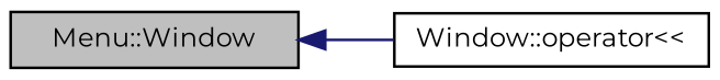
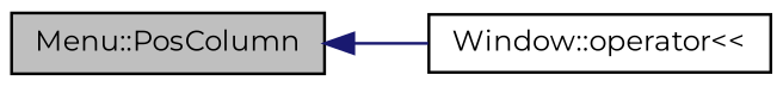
  digraph {
    rankdir=LR
    fontname=Montserrat
    node [color=black fontname=Montserrat fontsize=10 shape=record style=filled]
-   n1 [fillcolor=grey75 fontcolor=black height=0.2 label="Menu::Window" width=0.4]
+   n1 [fillcolor=grey75 fontcolor=black height=0.2 label="Menu::PosColumn" width=0.4]
    n2 [fillcolor=white height=0.2 label="Window::operator\<\<" width=0.4]
    n1 -> n2 [color=midnightblue dir=back fontname=Montserrat fontsize=10 labelfontname=Helvetica labelfontsize=10 style=solid]
  }
